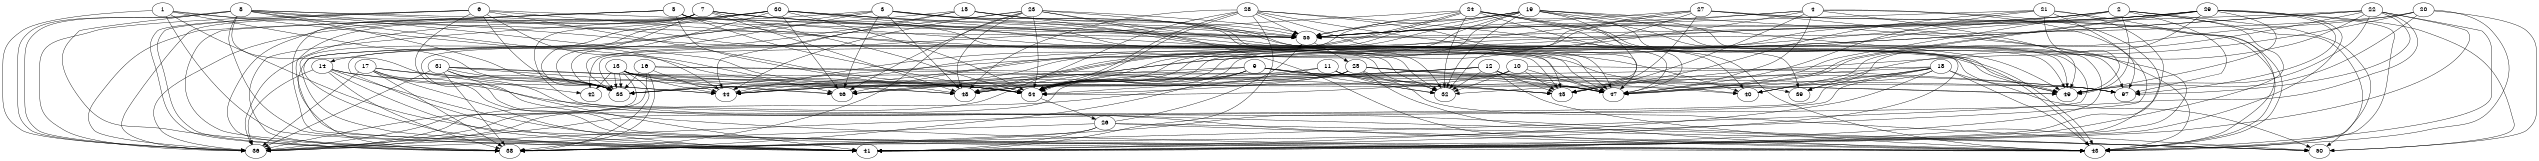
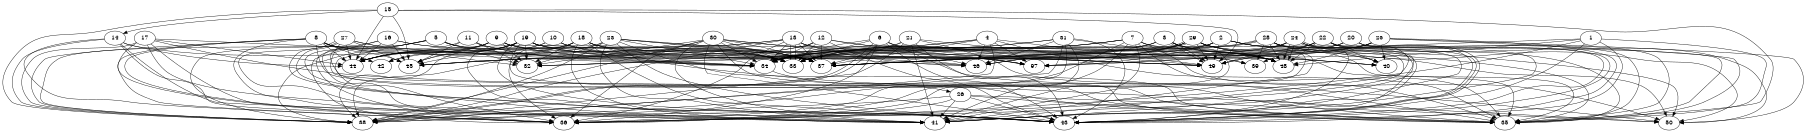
  digraph {
    node [alpha=0.05]
    1 [alpha=0.00 expect_size=23868416]
    33 [expect_size=7147520]
    35 [alpha=0.19 expect_size=37524480]
    36 [alpha=0.08 expect_size=31248384]
    41 [alpha=0.02 expect_size=39318528]
    43 [alpha=0.13 expect_size=23597056]
    48 [alpha=0.00 expect_size=21086208]
    2 [alpha=0.03 expect_size=39501824]
    34 [expect_size=47594496]
-   37 [alpha=0.03 expect_size=45529088 label=47]
+   37 [alpha=0.03 expect_size=45529088]
    44 [expect_size=36036608]
    n12 [alpha=0.02 expect_size=14476288 label=97]
    49 [expect_size=50138112]
    50 [alpha=0.12 expect_size=38567936]
    26 [alpha=0.06 expect_size=50714624]
    3 [alpha=0.03 expect_size=6513664]
    46 [alpha=0.06 expect_size=43541504]
    4 [alpha=0.09 expect_size=13958144]
    38 [alpha=0.12 expect_size=35588096]
    45 [alpha=0.16 expect_size=46887936]
    5 [alpha=0.00 expect_size=12367872]
    32 [alpha=0.12 expect_size=49025024]
    6 [alpha=0.11 expect_size=22005760]
    40 [alpha=0.00 expect_size=13338624]
    7 [alpha=0.08 expect_size=7649280]
    8 [alpha=0.19 expect_size=16355328]
    42 [alpha=0.14 expect_size=42643456]
    9 [alpha=0.09 expect_size=42202112]
    10 [alpha=0.14 expect_size=6569984]
    11 [alpha=0.13 expect_size=51780608]
    12 [alpha=0.18 expect_size=5527552]
    13 [alpha=0.06 expect_size=11911168]
    14 [expect_size=19355648]
    15 [alpha=0.01 expect_size=39817216]
    16 [alpha=0.07 expect_size=40907776]
    17 [alpha=0.15 expect_size=19450880]
    18 [expect_size=39194624]
    39 [alpha=0.15 expect_size=12537856]
    19 [alpha=0.16 expect_size=36549632]
    20 [alpha=0.08 expect_size=11053056]
    21 [alpha=0.08 expect_size=44725248]
    22 [alpha=0.02 expect_size=27338752]
    23 [alpha=0.17 expect_size=23447552]
    24 [alpha=0.16 expect_size=36733952]
    25 [alpha=0.17 expect_size=48041984]
    27 [alpha=0.16 expect_size=20893696]
    28 [alpha=0.10 expect_size=9259008]
    29 [alpha=0.00 expect_size=20526080]
    30 [alpha=0.11 expect_size=11377664]
    31 [alpha=0.01 expect_size=30397440]
    1 -> 33
    1 -> 35
    1 -> 36
    1 -> 41
    1 -> 43
    1 -> 48
    2 -> 35
    2 -> 41
    2 -> 43
    2 -> 34
    2 -> 37
    2 -> 44
    2 -> n12
    2 -> 49
    2 -> 50
    34 -> 26
    26 -> 35
    26 -> 36
    26 -> 41
    26 -> 43
    26 -> 50
    26 -> 38
    3 -> 33
    3 -> 35
    3 -> 36
    3 -> 41
    3 -> 48
    3 -> 37
    3 -> 49
    3 -> 49
    3 -> 46
    4 -> 35
    4 -> 34
    4 -> 37
    4 -> n12
    4 -> 49
    4 -> 46
    4 -> 38
    4 -> 45
    5 -> 35
    5 -> 36
    5 -> 41
    5 -> 48
    5 -> 34
    5 -> 37
    5 -> 38
    5 -> 32
    6 -> 33
    6 -> 35
    6 -> 36
    6 -> 43
    6 -> 34
    6 -> 46
    6 -> 38
    6 -> 38
    6 -> 40
    7 -> 33
    7 -> 35
    7 -> 36
    7 -> 41
    7 -> 48
    7 -> 34
    7 -> 50
    7 -> 38
    7 -> 32
    7 -> 40
    8 -> 33
    8 -> 35
    8 -> 36
    8 -> 36
    8 -> 41
    8 -> 34
    8 -> 37
    8 -> 44
    8 -> 38
    8 -> 45
    8 -> 42
    9 -> 36
    9 -> 48
    9 -> 34
    9 -> 37
    9 -> 44
    9 -> 49
    9 -> 38
    9 -> 45
    9 -> 32
    10 -> 34
    10 -> 37
    10 -> 44
    10 -> n12
    10 -> 45
-   10 -> 32
    11 -> 33
    11 -> 36
    11 -> 37
    11 -> 45
    11 -> 32
    12 -> 33
    12 -> 43
    12 -> 48
    12 -> 34
    12 -> 37
    12 -> n12
    12 -> 45
    12 -> 32
    13 -> 33
    13 -> 33
    13 -> 36
    13 -> 48
    13 -> 34
    13 -> 37
    13 -> 44
    13 -> 49
    13 -> 46
    13 -> 38
    13 -> 42
    14 -> 33
    14 -> 36
    14 -> 41
    14 -> 43
    14 -> 44
    14 -> 38
    15 -> 35
    15 -> 44
    15 -> 49
    15 -> 38
    15 -> 45
    15 -> 14
    16 -> 33
    16 -> 36
    16 -> 44
    16 -> n12
    16 -> 38
    16 -> 45
    17 -> 36
    17 -> 41
    17 -> 43
    17 -> 34
    17 -> 44
    17 -> 50
    17 -> 38
    18 -> 36
    18 -> 41
    18 -> 43
    18 -> 37
    18 -> 44
    18 -> 50
    18 -> 38
    18 -> 32
    18 -> 40
    18 -> 39
    19 -> 33
    19 -> 35
    19 -> 41
    19 -> 43
    19 -> 34
    19 -> 44
    19 -> n12
    19 -> 49
    19 -> 46
    19 -> 38
    19 -> 45
    19 -> 32
    19 -> 42
    20 -> 35
    20 -> 43
    20 -> 34
    20 -> 49
    20 -> 50
    20 -> 45
    21 -> 35
    21 -> 41
    21 -> 43
    21 -> 37
    21 -> 49
    21 -> 38
    21 -> 45
    22 -> 35
    22 -> 36
    22 -> 41
    22 -> 43
    22 -> 48
    22 -> n12
    22 -> 49
    22 -> 46
    22 -> 40
    22 -> 39
    23 -> 35
    23 -> 41
    23 -> 43
    23 -> 48
    23 -> 34
    23 -> 37
    23 -> 44
    23 -> 46
    23 -> 38
    23 -> 32
    24 -> 33
    24 -> 35
    24 -> 41
    24 -> 43
    24 -> 43
    24 -> 48
    24 -> 48
    24 -> 37
    24 -> 49
+   24 -> 50
    24 -> 32
    25 -> 33
-   35 -> 25
+   25 -> 35
    25 -> 43
    25 -> 48
    25 -> 34
    25 -> 37
    25 -> n12
    25 -> 50
    25 -> 40
    27 -> 35
    27 -> 41
    27 -> 43
    27 -> 43
    27 -> 34
    27 -> 44
    27 -> 45
    27 -> 32
    28 -> 35
    28 -> 36
    28 -> 41
    28 -> 43
    28 -> 48
    28 -> 34
    28 -> 34
    28 -> 37
    28 -> 40
    28 -> 39
    29 -> 33
    29 -> 35
    29 -> 41
    29 -> 43
    29 -> 34
    29 -> 37
    29 -> 37
    29 -> n12
    29 -> 49
    29 -> 50
    29 -> 46
    29 -> 40
    30 -> 33
    30 -> 35
    30 -> 36
    30 -> 41
    30 -> 43
    30 -> 34
    30 -> 37
    30 -> 49
    30 -> 46
    30 -> 38
    30 -> 32
    31 -> 33
    31 -> 36
    31 -> 41
    31 -> 43
    31 -> 34
    31 -> 46
    31 -> 38
    31 -> 39
  }
